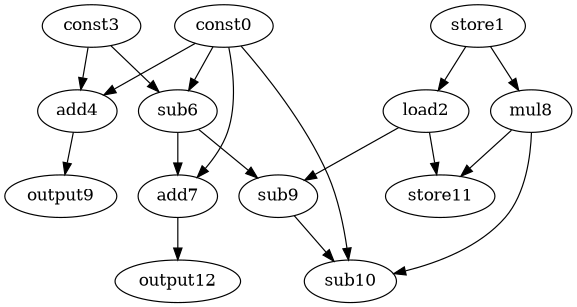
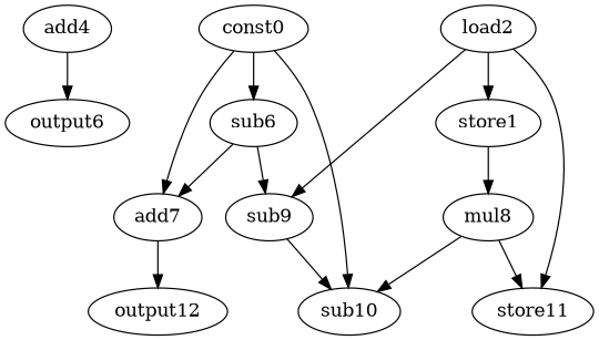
  digraph {
    node [opcode=const]
    edge [operand=0]
    add4 [opcode=add]
    const0
    n3 [label=sub6 opcode=sub]
    add7 [opcode=add]
    sub10 [opcode=sub]
-   output6 [opcode=output label=output9]
+   output6 [opcode=output]
    sub9 [opcode=sub]
    output12 [opcode=output]
    n9 [label=store1]
    load2 [opcode=load]
    mul8 [opcode=mul]
    store11 [opcode=store]
-   const3
    add4 -> output6
-   const0 -> add4
    const0 -> n3
    const0 -> add7
    const0 -> sub10
    n3 -> add7 [operand=1]
    n3 -> sub9 [operand=1]
    add7 -> output12
    sub9 -> sub10 [operand=1]
-   n9 -> load2
+   load2 -> n9
    n9 -> mul8
    load2 -> sub9
    load2 -> store11 [operand=1]
    mul8 -> sub10 [operand=1]
    mul8 -> store11
-   const3 -> add4 [operand=1]
-   const3 -> n3 [operand=1]
  }
